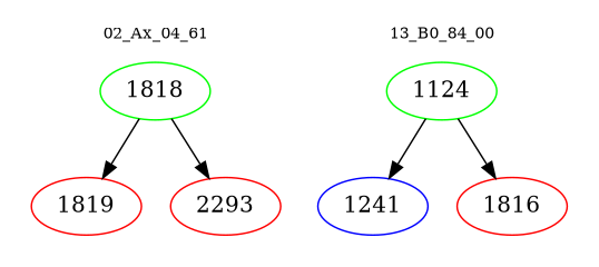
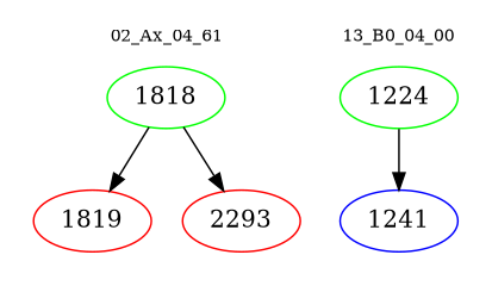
  digraph {
    node [color=red]
    edge [color=black]
    n1 [color=green label=1818]
    n2 [label=1819]
    n3 [label=2293]
-   n4 [color=green label=1124]
+   n4 [color=green label=1224]
    n5 [color=blue label=1241]
-   n6 [label=1816]
    subgraph cluster_1 {
      color=white
      fontsize=10
      label="02_Ax_04_61"
      n1
      n2
      n3
    }
    subgraph cluster_2 {
      color=white
      fontsize=10
-     label="13_B0_84_00"
+     label="13_B0_04_00"
      n4
      n5
-     n6
    }
    n1 -> n2
    n1 -> n3
    n4 -> n5
-   n4 -> n6
  }
